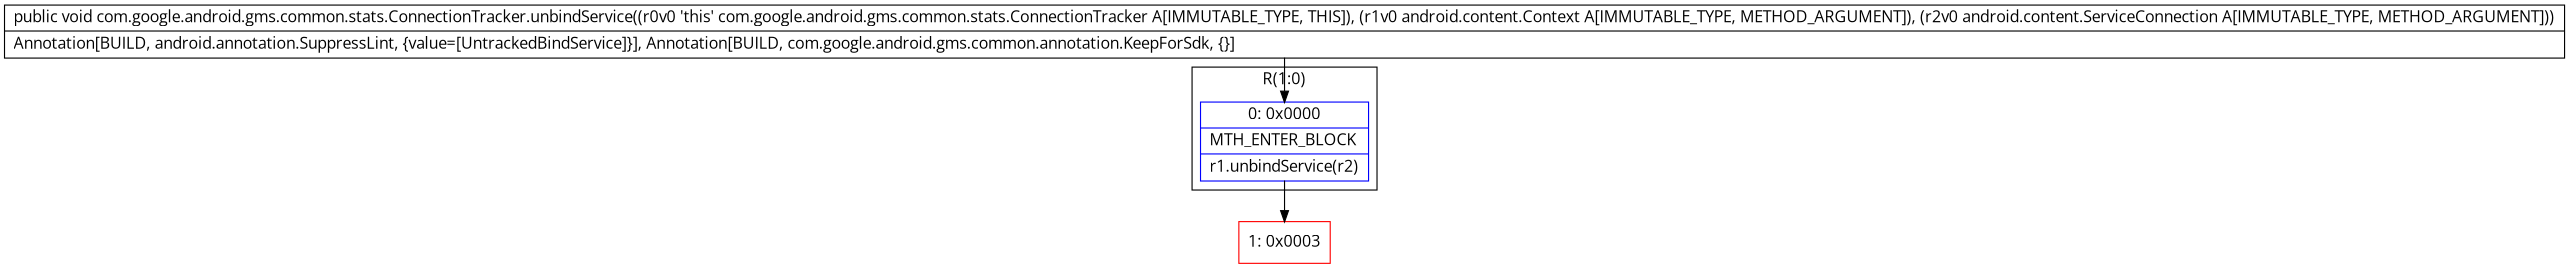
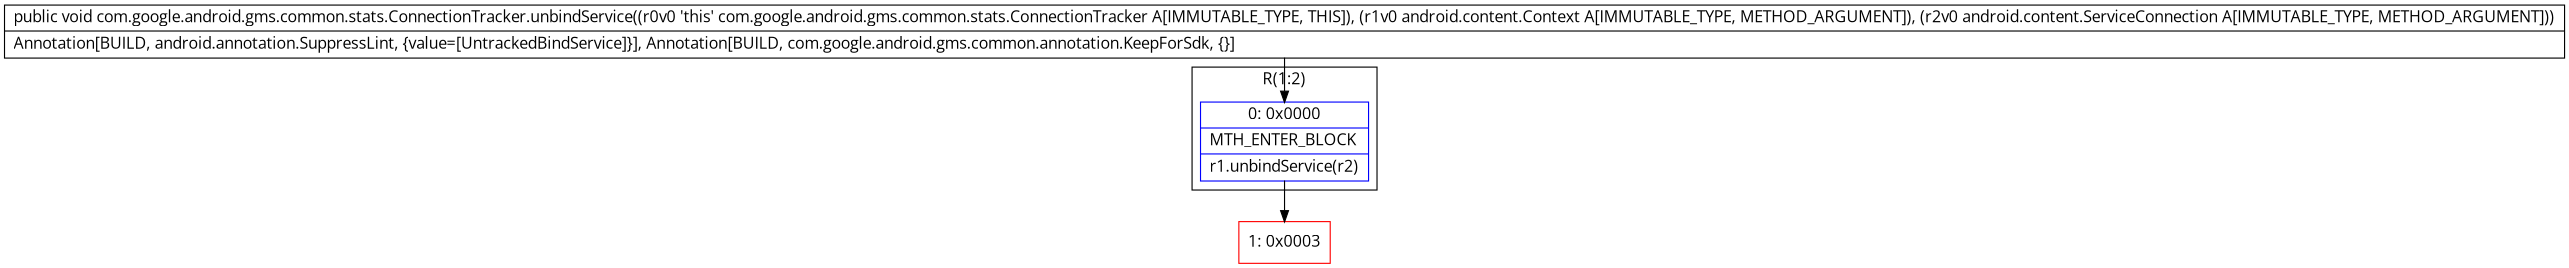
  digraph {
    fontname="Open Sans"
    node [shape=record fontname="Open Sans"]
    edge [fontname="Open Sans"]
    n1 [color=blue label="{0\:\ 0x0000|MTH_ENTER_BLOCK\l|r1.unbindService(r2)\l}"]
    n2 [color=red label="{1\:\ 0x0003}"]
    n3 [label="{public void com.google.android.gms.common.stats.ConnectionTracker.unbindService((r0v0 'this' com.google.android.gms.common.stats.ConnectionTracker A[IMMUTABLE_TYPE, THIS]), (r1v0 android.content.Context A[IMMUTABLE_TYPE, METHOD_ARGUMENT]), (r2v0 android.content.ServiceConnection A[IMMUTABLE_TYPE, METHOD_ARGUMENT]))  | Annotation[BUILD, android.annotation.SuppressLint, \{value=[UntrackedBindService]\}], Annotation[BUILD, com.google.android.gms.common.annotation.KeepForSdk, \{\}]\l}"]
    subgraph cluster_1 {
-     label="R(1:0)"
+     label="R(1:2)"
      n1
    }
    n1 -> n2
    n3 -> n1
  }
